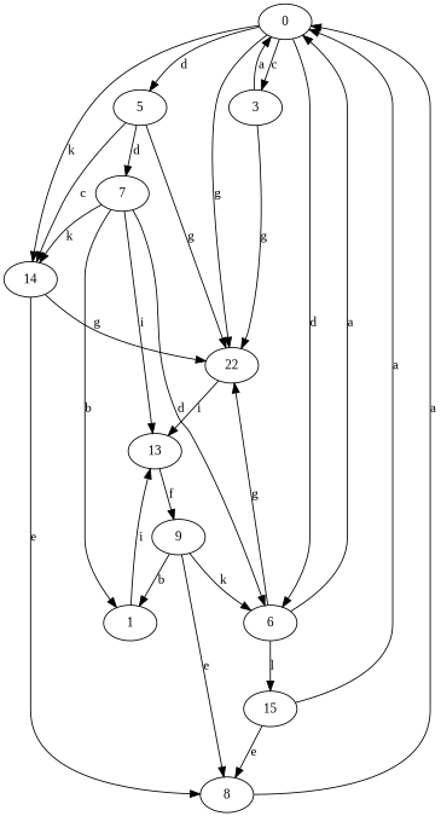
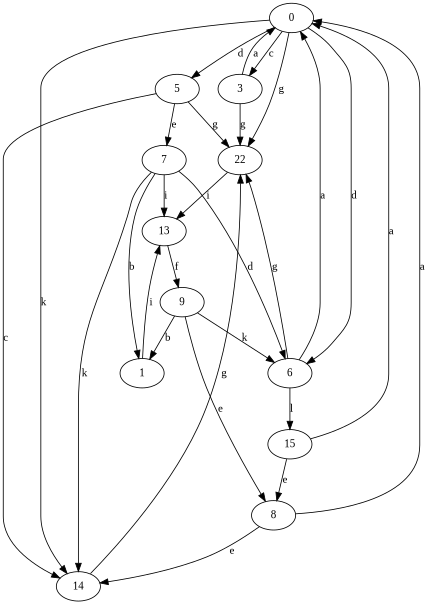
  strict digraph {
    fontname="Liberation Serif"
    node [fontname="Liberation Serif"]
    edge [fontname="Liberation Serif"]
    0
    3
    5
    6
    n5 [label=22]
    14
    7
    15
    13
    8
    1
    9
    0 -> 3 [label=c]
    0 -> 5 [label=d]
    0 -> 6 [label=d]
    0 -> n5 [label=g]
    0 -> 14 [label=k]
    3 -> 0 [label=a]
    3 -> n5 [label=g]
    5 -> n5 [label=g]
    5 -> 14 [label=c]
-   5 -> 7 [label=d]
+   5 -> 7 [label=e]
    6 -> 0 [label=a]
    6 -> n5 [label=g]
    6 -> 15 [label=l]
    n5 -> 13 [label=i]
    14 -> n5 [label=g]
-   14 -> 8 [label=e]
+   8 -> 14 [label=e]
    7 -> 6 [label=d]
    7 -> 14 [label=k]
    7 -> 13 [label=i]
    7 -> 1 [label=b]
    15 -> 0 [label=a]
    15 -> 8 [label=e]
    13 -> 9 [label=f]
    8 -> 0 [label=a]
    1 -> 13 [label=i]
    9 -> 6 [label=k]
    9 -> 8 [label=e]
    9 -> 1 [label=b]
  }
